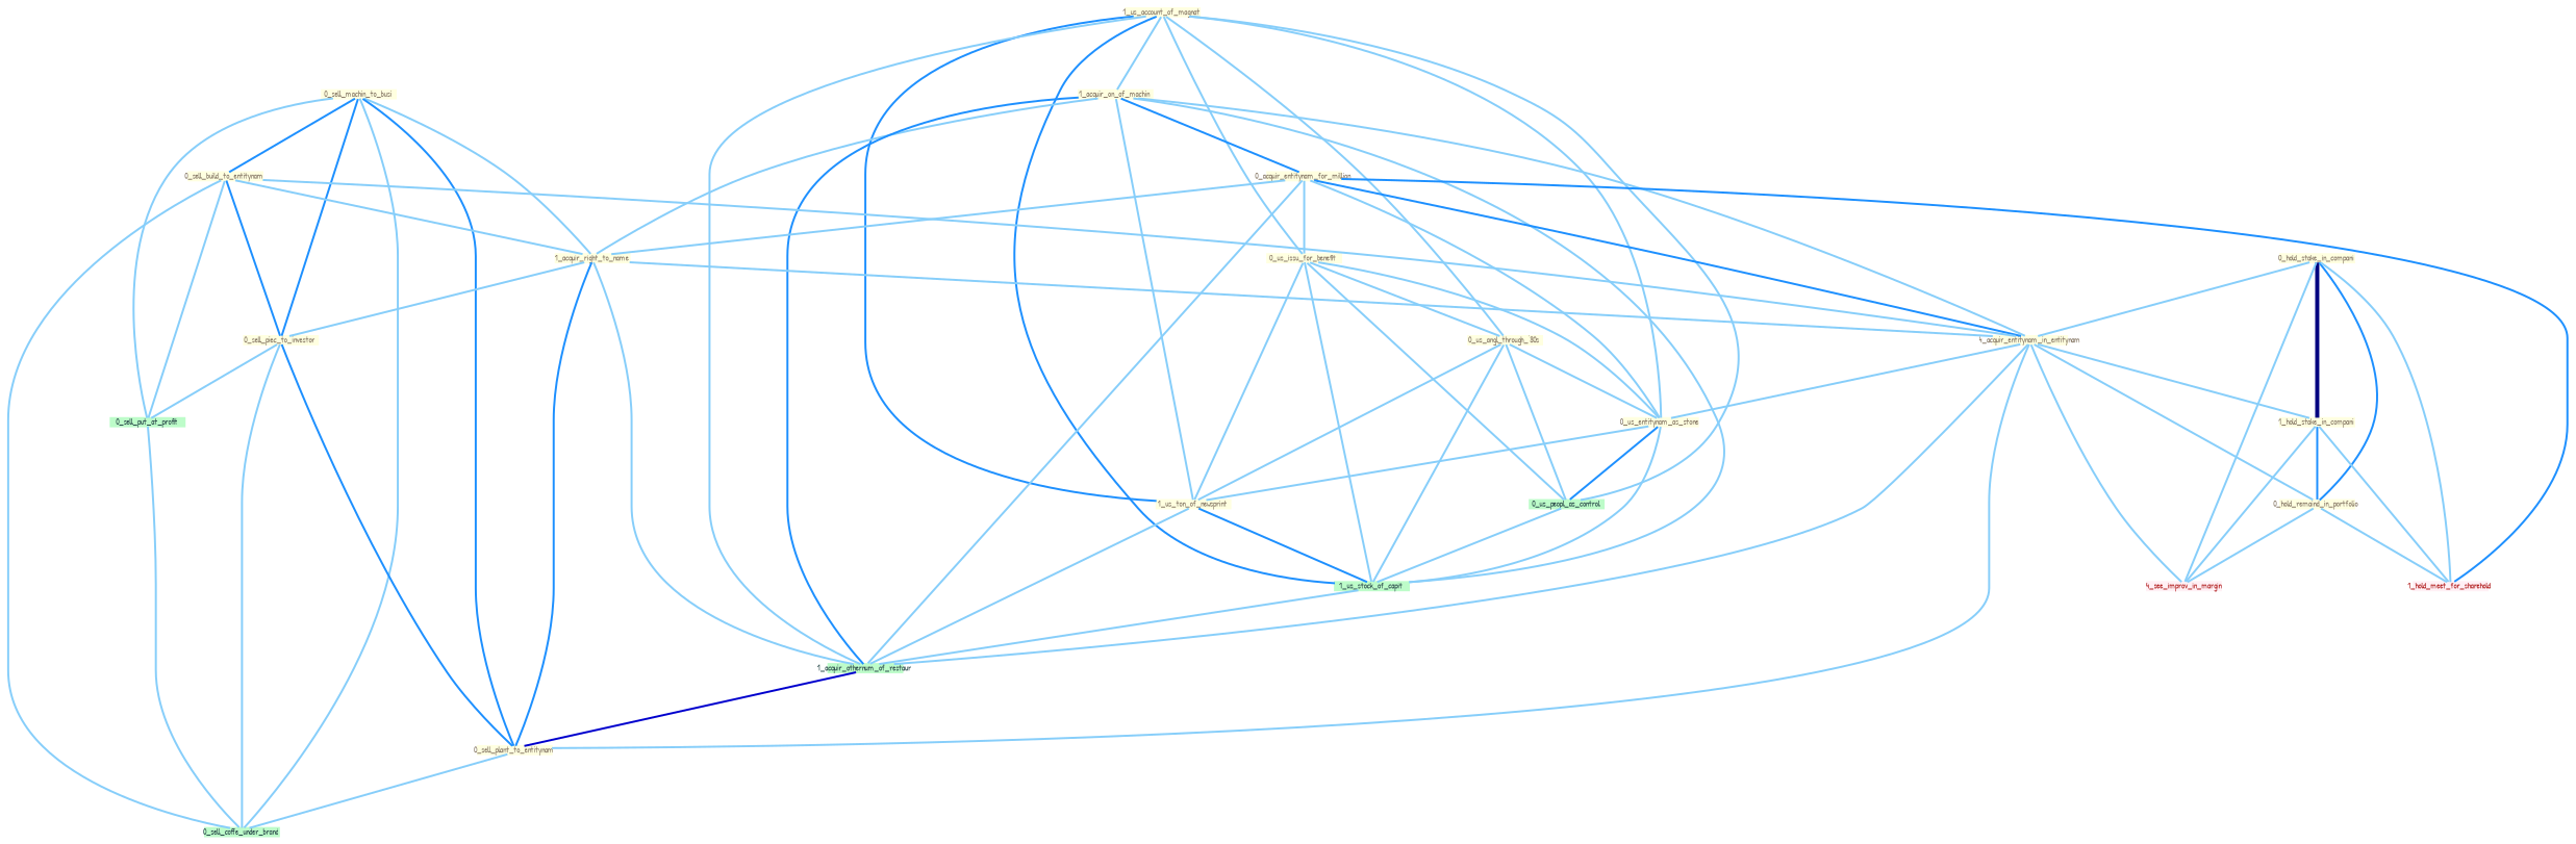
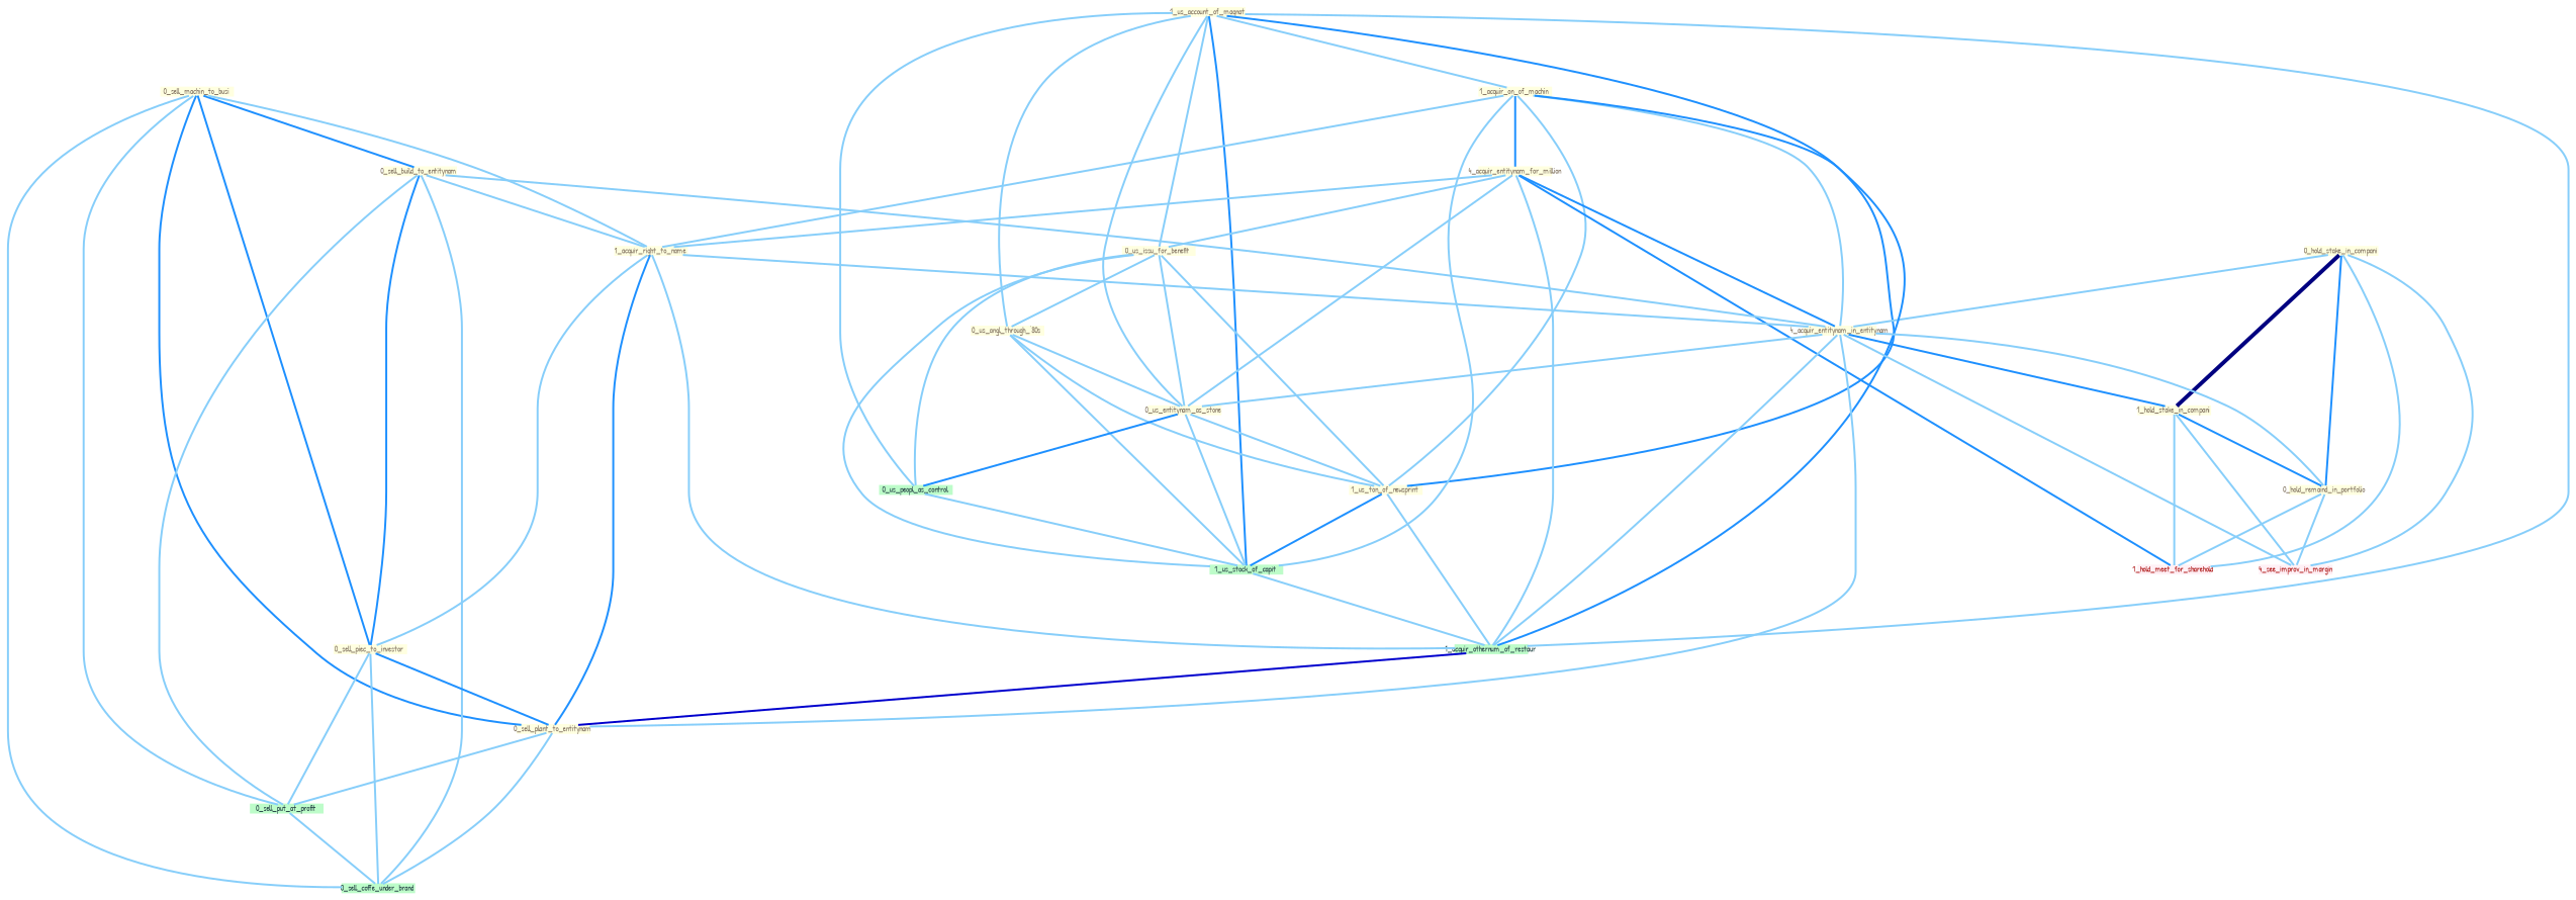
  graph {
    fontname="Patrick Hand"
    node [color="#ffffe0" fixedsize=true fontcolor="#8b7d6b" fontname="Patrick Hand" fontsize=4 shape=polygon style=filled]
    edge [color="#87cefa" fontname="Patrick Hand" w=1]
    "0_sell_machin_to_busi " [height=.06 width=.5]
    "1_us_account_of_magnat " [height=.06 width=.5]
    "0_hold_stake_in_compani " [height=.06 width=.5]
    "1_acquir_on_of_machin " [height=.06 width=.5]
-   "0_acquir_entitynam_for_million " [height=.06 width=.5]
+   "0_acquir_entitynam_for_million " [height=.06 width=.5 label="4_acquir_entitynam_for_million"]
    "0_sell_build_to_entitynam " [height=.06 width=.5]
    "1_acquir_right_to_name " [height=.06 width=.5]
    "0_us_issu_for_benefit " [height=.06 width=.5]
    n9 [height=.06 label="4_acquir_entitynam_in_entitynam" width=.5]
    "0_us_angl_through_'80s " [height=.06 width=.5]
    "0_us_entitynam_as_stone " [height=.06 width=.5]
    "1_us_ton_of_newsprint " [height=.06 width=.5]
    "0_sell_piec_to_investor " [height=.06 width=.5]
    "1_hold_stake_in_compani " [height=.06 width=.5]
    "0_sell_plant_to_entitynam " [height=.06 width=.5]
    "0_hold_remaind_in_portfolio " [height=.06 width=.5]
    n17 [color="#fff0f5" fontcolor="#b22222" height=.06 label="4_see_improv_in_margin" width=.5]
    "1_hold_meet_for_sharehold " [color="#fff0f5" fontcolor="#b22222" height=.06 width=.5]
    "0_sell_put_at_profit " [color="#BDFCC9" fontcolor="#2f4f4f" height=.06 width=.5]
    "0_sell_coffe_under_brand " [color="#BDFCC9" fontcolor="#2f4f4f" height=.06 width=.5]
    "0_us_peopl_as_control " [color="#BDFCC9" fontcolor="#2f4f4f" height=.06 width=.5]
    "1_us_stock_of_capit " [color="#BDFCC9" fontcolor="#2f4f4f" height=.06 width=.5]
    "1_acquir_othernum_of_restaur " [color="#BDFCC9" fontcolor="#2f4f4f" height=.06 width=.5]
    subgraph sub_1 {
      "0_sell_machin_to_busi "
      "1_us_account_of_magnat "
      "0_hold_stake_in_compani "
      "1_acquir_on_of_machin "
      "0_acquir_entitynam_for_million "
      "0_sell_build_to_entitynam "
      "1_acquir_right_to_name "
      "0_us_issu_for_benefit "
      n9
      "0_us_angl_through_'80s "
      "0_us_entitynam_as_stone "
      "1_us_ton_of_newsprint "
      "0_sell_piec_to_investor "
      "1_hold_stake_in_compani "
      "0_sell_plant_to_entitynam "
      "0_hold_remaind_in_portfolio "
    }
    subgraph sub_2 {
      n17
      "1_hold_meet_for_sharehold "
    }
    "0_sell_machin_to_busi " -- "0_sell_build_to_entitynam " [color="#1e90ff" w=2]
    "0_sell_machin_to_busi " -- "1_acquir_right_to_name "
    "0_sell_machin_to_busi " -- "0_sell_piec_to_investor " [color="#1e90ff" w=2]
    "0_sell_machin_to_busi " -- "0_sell_plant_to_entitynam " [color="#1e90ff" w=2]
    "0_sell_machin_to_busi " -- "0_sell_put_at_profit "
    "0_sell_machin_to_busi " -- "0_sell_coffe_under_brand "
    "1_us_account_of_magnat " -- "1_acquir_on_of_machin "
    "1_us_account_of_magnat " -- "0_us_issu_for_benefit "
    "1_us_account_of_magnat " -- "0_us_angl_through_'80s "
    "1_us_account_of_magnat " -- "0_us_entitynam_as_stone "
    "1_us_account_of_magnat " -- "1_us_ton_of_newsprint " [color="#1e90ff" w=2]
    "1_us_account_of_magnat " -- "0_us_peopl_as_control "
    "1_us_account_of_magnat " -- "1_us_stock_of_capit " [color="#1e90ff" w=2]
    "1_us_account_of_magnat " -- "1_acquir_othernum_of_restaur "
    "0_hold_stake_in_compani " -- n9
    "0_hold_stake_in_compani " -- "1_hold_stake_in_compani " [color="#000080" style=bold w=4]
    "0_hold_stake_in_compani " -- "0_hold_remaind_in_portfolio " [color="#1e90ff" w=2]
    "0_hold_stake_in_compani " -- n17
    "0_hold_stake_in_compani " -- "1_hold_meet_for_sharehold "
    "1_acquir_on_of_machin " -- "0_acquir_entitynam_for_million " [color="#1e90ff"]
    "1_acquir_on_of_machin " -- "1_acquir_right_to_name "
    "1_acquir_on_of_machin " -- n9
    "1_acquir_on_of_machin " -- "1_us_ton_of_newsprint "
    "1_acquir_on_of_machin " -- "1_us_stock_of_capit "
    "1_acquir_on_of_machin " -- "1_acquir_othernum_of_restaur " [color="#1e90ff" w=2]
    "0_acquir_entitynam_for_million " -- "1_acquir_right_to_name "
    "0_acquir_entitynam_for_million " -- "0_us_issu_for_benefit "
    "0_acquir_entitynam_for_million " -- n9 [color="#1e90ff" w=2]
    "0_acquir_entitynam_for_million " -- "0_us_entitynam_as_stone "
    "0_acquir_entitynam_for_million " -- "1_hold_meet_for_sharehold " [color="#1e90ff"]
    "0_acquir_entitynam_for_million " -- "1_acquir_othernum_of_restaur "
    "0_sell_build_to_entitynam " -- "1_acquir_right_to_name "
    "0_sell_build_to_entitynam " -- n9
    "0_sell_build_to_entitynam " -- "0_sell_piec_to_investor " [color="#1e90ff" w=2]
    "0_sell_build_to_entitynam " -- "0_sell_put_at_profit "
    "0_sell_build_to_entitynam " -- "0_sell_coffe_under_brand "
    "1_acquir_right_to_name " -- n9
    "1_acquir_right_to_name " -- "0_sell_piec_to_investor "
    "1_acquir_right_to_name " -- "0_sell_plant_to_entitynam " [color="#1e90ff"]
    "1_acquir_right_to_name " -- "1_acquir_othernum_of_restaur "
    "0_us_issu_for_benefit " -- "0_us_angl_through_'80s "
    "0_us_issu_for_benefit " -- "0_us_entitynam_as_stone "
    "0_us_issu_for_benefit " -- "1_us_ton_of_newsprint "
    "0_us_issu_for_benefit " -- "0_us_peopl_as_control "
    "0_us_issu_for_benefit " -- "1_us_stock_of_capit "
    n9 -- "0_us_entitynam_as_stone "
-   n9 -- "1_hold_stake_in_compani "
+   n9 -- "1_hold_stake_in_compani " [color="#1e90ff"]
    n9 -- "0_sell_plant_to_entitynam "
    n9 -- "0_hold_remaind_in_portfolio "
    n9 -- n17
    n9 -- "1_acquir_othernum_of_restaur "
    "0_us_angl_through_'80s " -- "0_us_entitynam_as_stone "
    "0_us_angl_through_'80s " -- "1_us_ton_of_newsprint "
-   "0_us_angl_through_'80s " -- "0_us_peopl_as_control "
    "0_us_angl_through_'80s " -- "1_us_stock_of_capit "
    "0_us_entitynam_as_stone " -- "1_us_ton_of_newsprint "
    "0_us_entitynam_as_stone " -- "0_us_peopl_as_control " [color="#1e90ff" w=2]
    "0_us_entitynam_as_stone " -- "1_us_stock_of_capit "
    "1_us_ton_of_newsprint " -- "1_us_stock_of_capit " [color="#1e90ff" w=2]
    "1_us_ton_of_newsprint " -- "1_acquir_othernum_of_restaur "
    "0_sell_piec_to_investor " -- "0_sell_plant_to_entitynam " [color="#1e90ff" w=2]
    "0_sell_piec_to_investor " -- "0_sell_put_at_profit "
    "0_sell_piec_to_investor " -- "0_sell_coffe_under_brand "
    "1_hold_stake_in_compani " -- "0_hold_remaind_in_portfolio " [color="#1e90ff" w=2]
    "1_hold_stake_in_compani " -- n17
    "1_hold_stake_in_compani " -- "1_hold_meet_for_sharehold "
+   "0_sell_plant_to_entitynam " -- "0_sell_put_at_profit "
    "0_sell_plant_to_entitynam " -- "0_sell_coffe_under_brand "
    "0_hold_remaind_in_portfolio " -- n17
    "0_hold_remaind_in_portfolio " -- "1_hold_meet_for_sharehold "
    "0_sell_put_at_profit " -- "0_sell_coffe_under_brand "
    "0_us_peopl_as_control " -- "1_us_stock_of_capit "
    "1_us_stock_of_capit " -- "1_acquir_othernum_of_restaur "
    "1_acquir_othernum_of_restaur " -- "0_sell_plant_to_entitynam " [color="#0000cd" w=3]
  }
